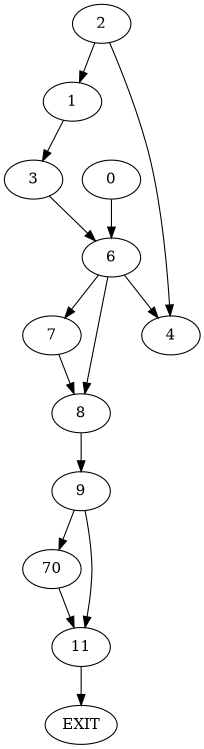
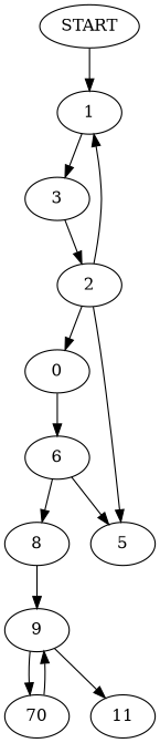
  digraph {
+   n1 [label=START]
    1
    3
-   n4 [label=EXIT]
    2
    n6 [label=0]
-   5 [label=4]
+   5
    6
-   7
    8
    9
    n12 [label=70]
    11
+   n1 -> 1
    1 -> 3
-   3 -> 6
+   3 -> 2
    2 -> 1
+   2 -> n6
    2 -> 5
    n6 -> 6
    6 -> 5
-   6 -> 7
    6 -> 8
-   7 -> 8
    8 -> 9
    9 -> n12
    9 -> 11
-   n12 -> 11
-   11 -> n4
+   n12 -> 9
  }
